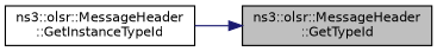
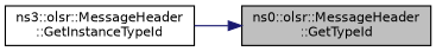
  digraph {
    rankdir=RL
    node [color=black fontname=Helvetica fontsize=10 shape=record style=filled]
-   n1 [fillcolor=grey75 fontcolor=black height=0.2 label="ns3::olsr::MessageHeader\l::GetTypeId" width=0.4]
+   n1 [fillcolor=grey75 fontcolor=black height=0.2 label="ns0::olsr::MessageHeader\l::GetTypeId" width=0.4]
    n2 [fillcolor=white height=0.2 label="ns3::olsr::MessageHeader\l::GetInstanceTypeId" width=0.4]
    n1 -> n2 [color=midnightblue dir=back fontname=Helvetica fontsize=10 labelfontname=Helvetica labelfontsize=10 style=solid]
  }
